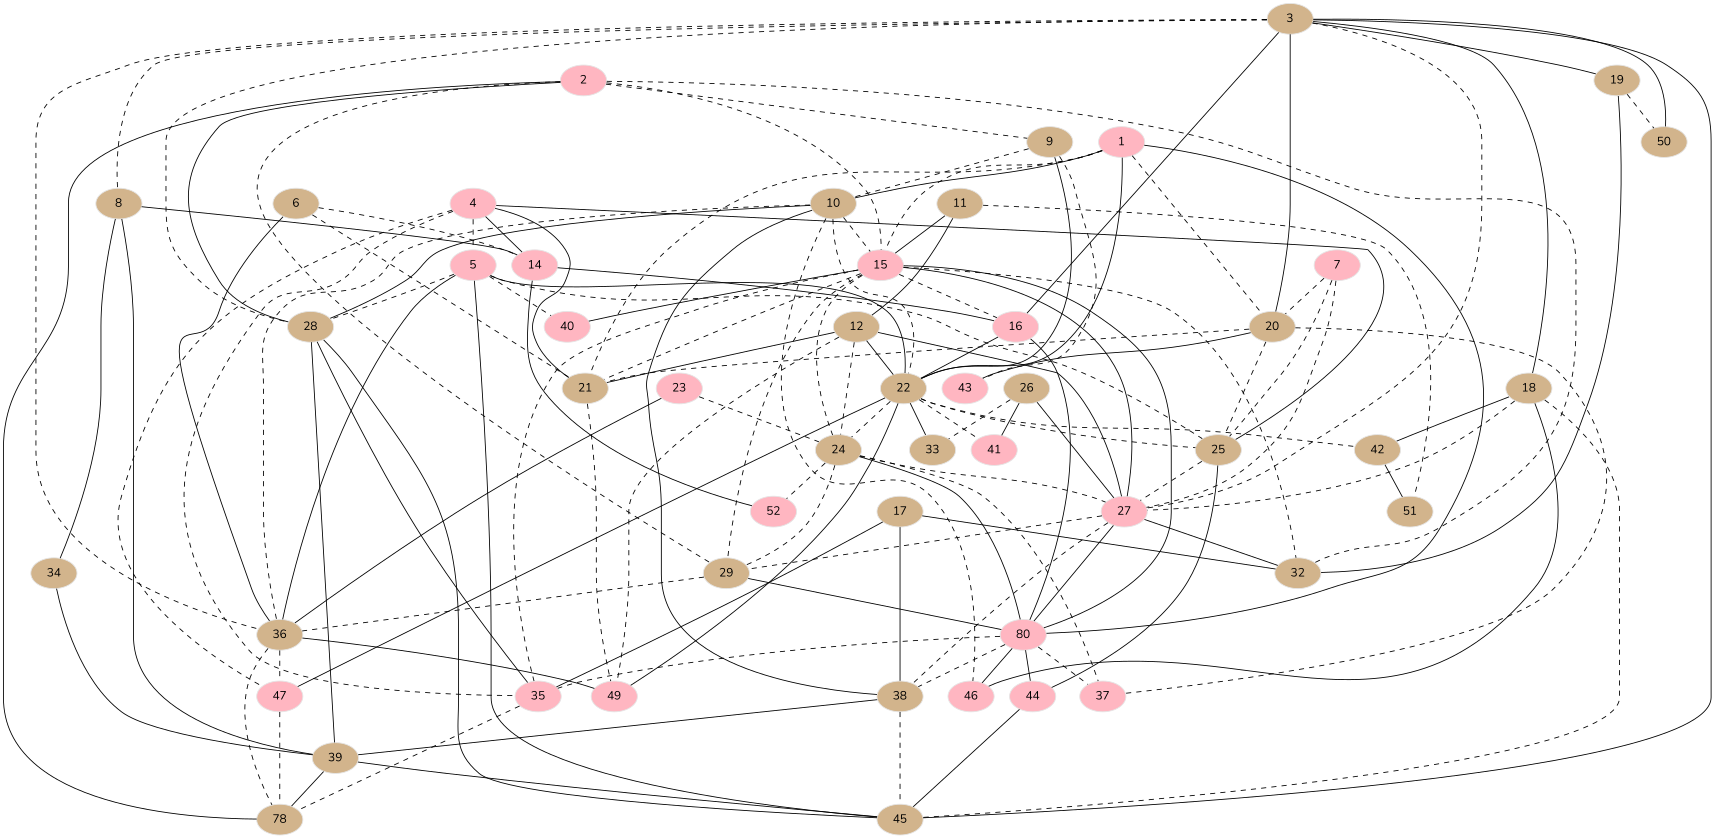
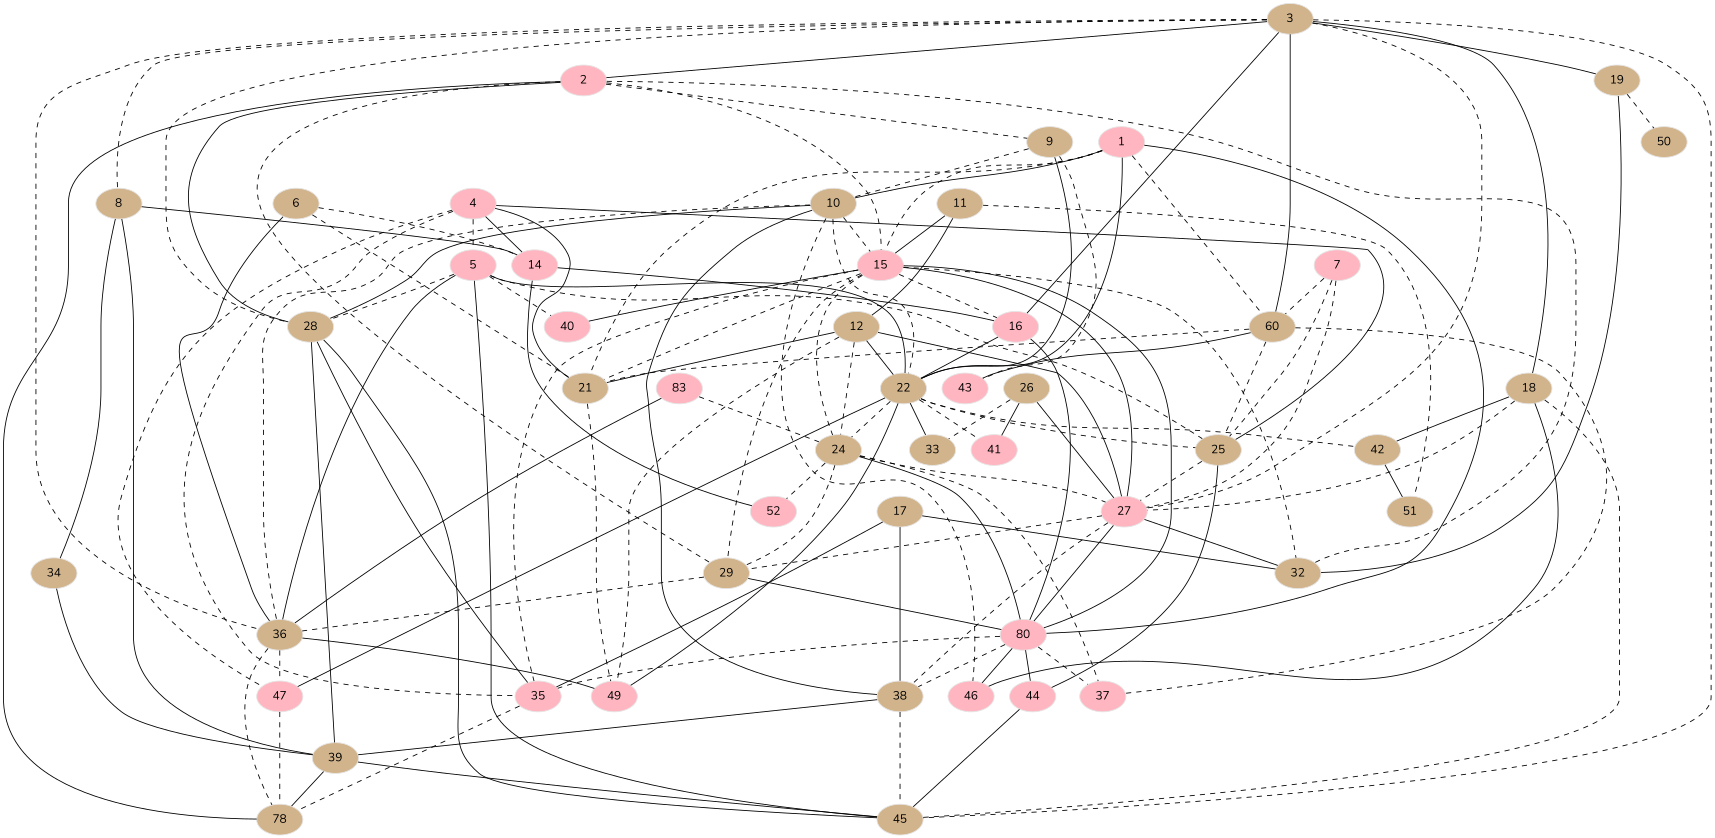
  graph {
    fontname=Nunito
    node [color=gray90 fillcolor=tan fontname=Nunito style=filled]
    edge [fontname=Nunito style=solid weight=1.0]
    1 [fillcolor=lightpink]
    10
    15 [fillcolor=lightpink]
-   20
+   20 [label=60]
    21
    22
    n7 [fillcolor=lightpink label=80]
    28
    36
    38
    46 [fillcolor=lightpink]
    29
    32
    16 [fillcolor=lightpink]
    27 [fillcolor=lightpink]
    35 [fillcolor=lightpink]
    40 [fillcolor=lightpink]
    24
    25
    43 [fillcolor=lightpink]
    37 [fillcolor=lightpink]
    49 [fillcolor=lightpink]
    47 [fillcolor=lightpink]
    42
    33
    41 [fillcolor=lightpink]
    44 [fillcolor=lightpink]
    2 [fillcolor=lightpink]
    9
    n30 [label=78]
    45
    39
    3
    8
    18
    19
    50
    14 [fillcolor=lightpink]
    34
    4 [fillcolor=lightpink]
    5 [fillcolor=lightpink]
    52 [fillcolor=lightpink]
    6
    7 [fillcolor=lightpink]
    11
    12
    51
    17
-   23 [fillcolor=lightpink]
+   23 [fillcolor=lightpink label=83]
    26
    1 -- 10
    1 -- 15 [style=dashed]
    1 -- 20 [style=dashed]
    1 -- 21 [style=dashed]
    1 -- 22
    1 -- n7
    10 -- 15 [style=dashed weight=3.0]
    10 -- 22 [style=dashed]
    10 -- 28
    10 -- 36 [style=dashed]
    10 -- 38
    10 -- 46 [style=dashed]
    15 -- 21 [style=dashed]
    15 -- n7
    15 -- 29 [style=dashed weight=2.0]
    15 -- 32 [style=dashed]
    15 -- 16 [style=dashed weight=2.0]
    15 -- 27
    15 -- 35 [style=dashed]
    15 -- 40
    15 -- 24 [style=dashed]
    20 -- 21 [style=dashed]
    20 -- 25 [style=dashed]
    20 -- 43
    20 -- 37 [style=dashed]
    21 -- 49 [style=dashed]
    22 -- 24 [style=dashed]
    22 -- 25 [style=dashed]
    22 -- 49
    22 -- 47
    22 -- 42 [style=dashed]
    22 -- 33
    22 -- 41 [style=dashed]
    n7 -- 38 [style=dashed]
    n7 -- 46
    n7 -- 35 [style=dashed]
    n7 -- 37 [style=dashed]
    n7 -- 44
    28 -- 35
    28 -- 45
    28 -- 39
    36 -- 49
    36 -- 47 [style=dashed]
    36 -- n30 [style=dashed]
    38 -- 45 [style=dashed]
    38 -- 39
    29 -- n7
    29 -- 36 [style=dashed]
    16 -- 22 [weight=2.0]
    16 -- n7
    27 -- n7 [weight=2.0]
    27 -- 38 [style=dashed]
    27 -- 29 [style=dashed weight=2.0]
    27 -- 32
    35 -- n30 [style=dashed]
    24 -- n7 [weight=3.0]
    24 -- 29 [style=dashed]
    24 -- 27 [style=dashed]
    24 -- 37 [style=dashed]
    24 -- 52 [style=dashed]
    25 -- 27 [style=dashed weight=2.0]
    25 -- 44
    47 -- n30 [style=dashed]
    42 -- 51
    44 -- 45
    2 -- 15 [style=dashed weight=2.0]
    2 -- 28 [weight=3.0]
    2 -- 29 [style=dashed]
    2 -- 32 [style=dashed]
    2 -- 9 [style=dashed]
    2 -- n30
    9 -- 10 [style=dashed]
    9 -- 22
    9 -- 43 [style=dashed]
    39 -- n30
    39 -- 45
    3 -- 20
    3 -- 28 [style=dashed]
    3 -- 36 [style=dashed]
    3 -- 16
    3 -- 27 [style=dashed]
-   3 -- 45
+   3 -- 45 [style=dashed]
    3 -- 8 [style=dashed]
    3 -- 18
    3 -- 19
-   3 -- 50
+   3 -- 2
    8 -- 39
    8 -- 14
    8 -- 34
    18 -- 46
    18 -- 27 [style=dashed]
    18 -- 42
    18 -- 45 [style=dashed]
    19 -- 32
    19 -- 50 [style=dashed]
    14 -- 16
    14 -- 52
    34 -- 39
    4 -- 21
    4 -- 35 [style=dashed]
    4 -- 25
    4 -- 47 [style=dashed]
    4 -- 14
    4 -- 5 [style=dashed weight=2.0]
    5 -- 22
    5 -- 28 [style=dashed weight=2.0]
    5 -- 36
    5 -- 40 [style=dashed]
    5 -- 25 [style=dashed]
    5 -- 45
    6 -- 21 [style=dashed]
    6 -- 36
    6 -- 14 [style=dashed]
    7 -- 20 [style=dashed]
    7 -- 27 [style=dashed weight=2.0]
    7 -- 25 [style=dashed]
    11 -- 15
    11 -- 12
    11 -- 51 [style=dashed]
    12 -- 21
    12 -- 22
    12 -- 27
    12 -- 24 [style=dashed]
    12 -- 49 [style=dashed]
    17 -- 38
    17 -- 32
    17 -- 35
    23 -- 36
    23 -- 24 [style=dashed]
    26 -- 27
    26 -- 33 [style=dashed]
    26 -- 41
  }
